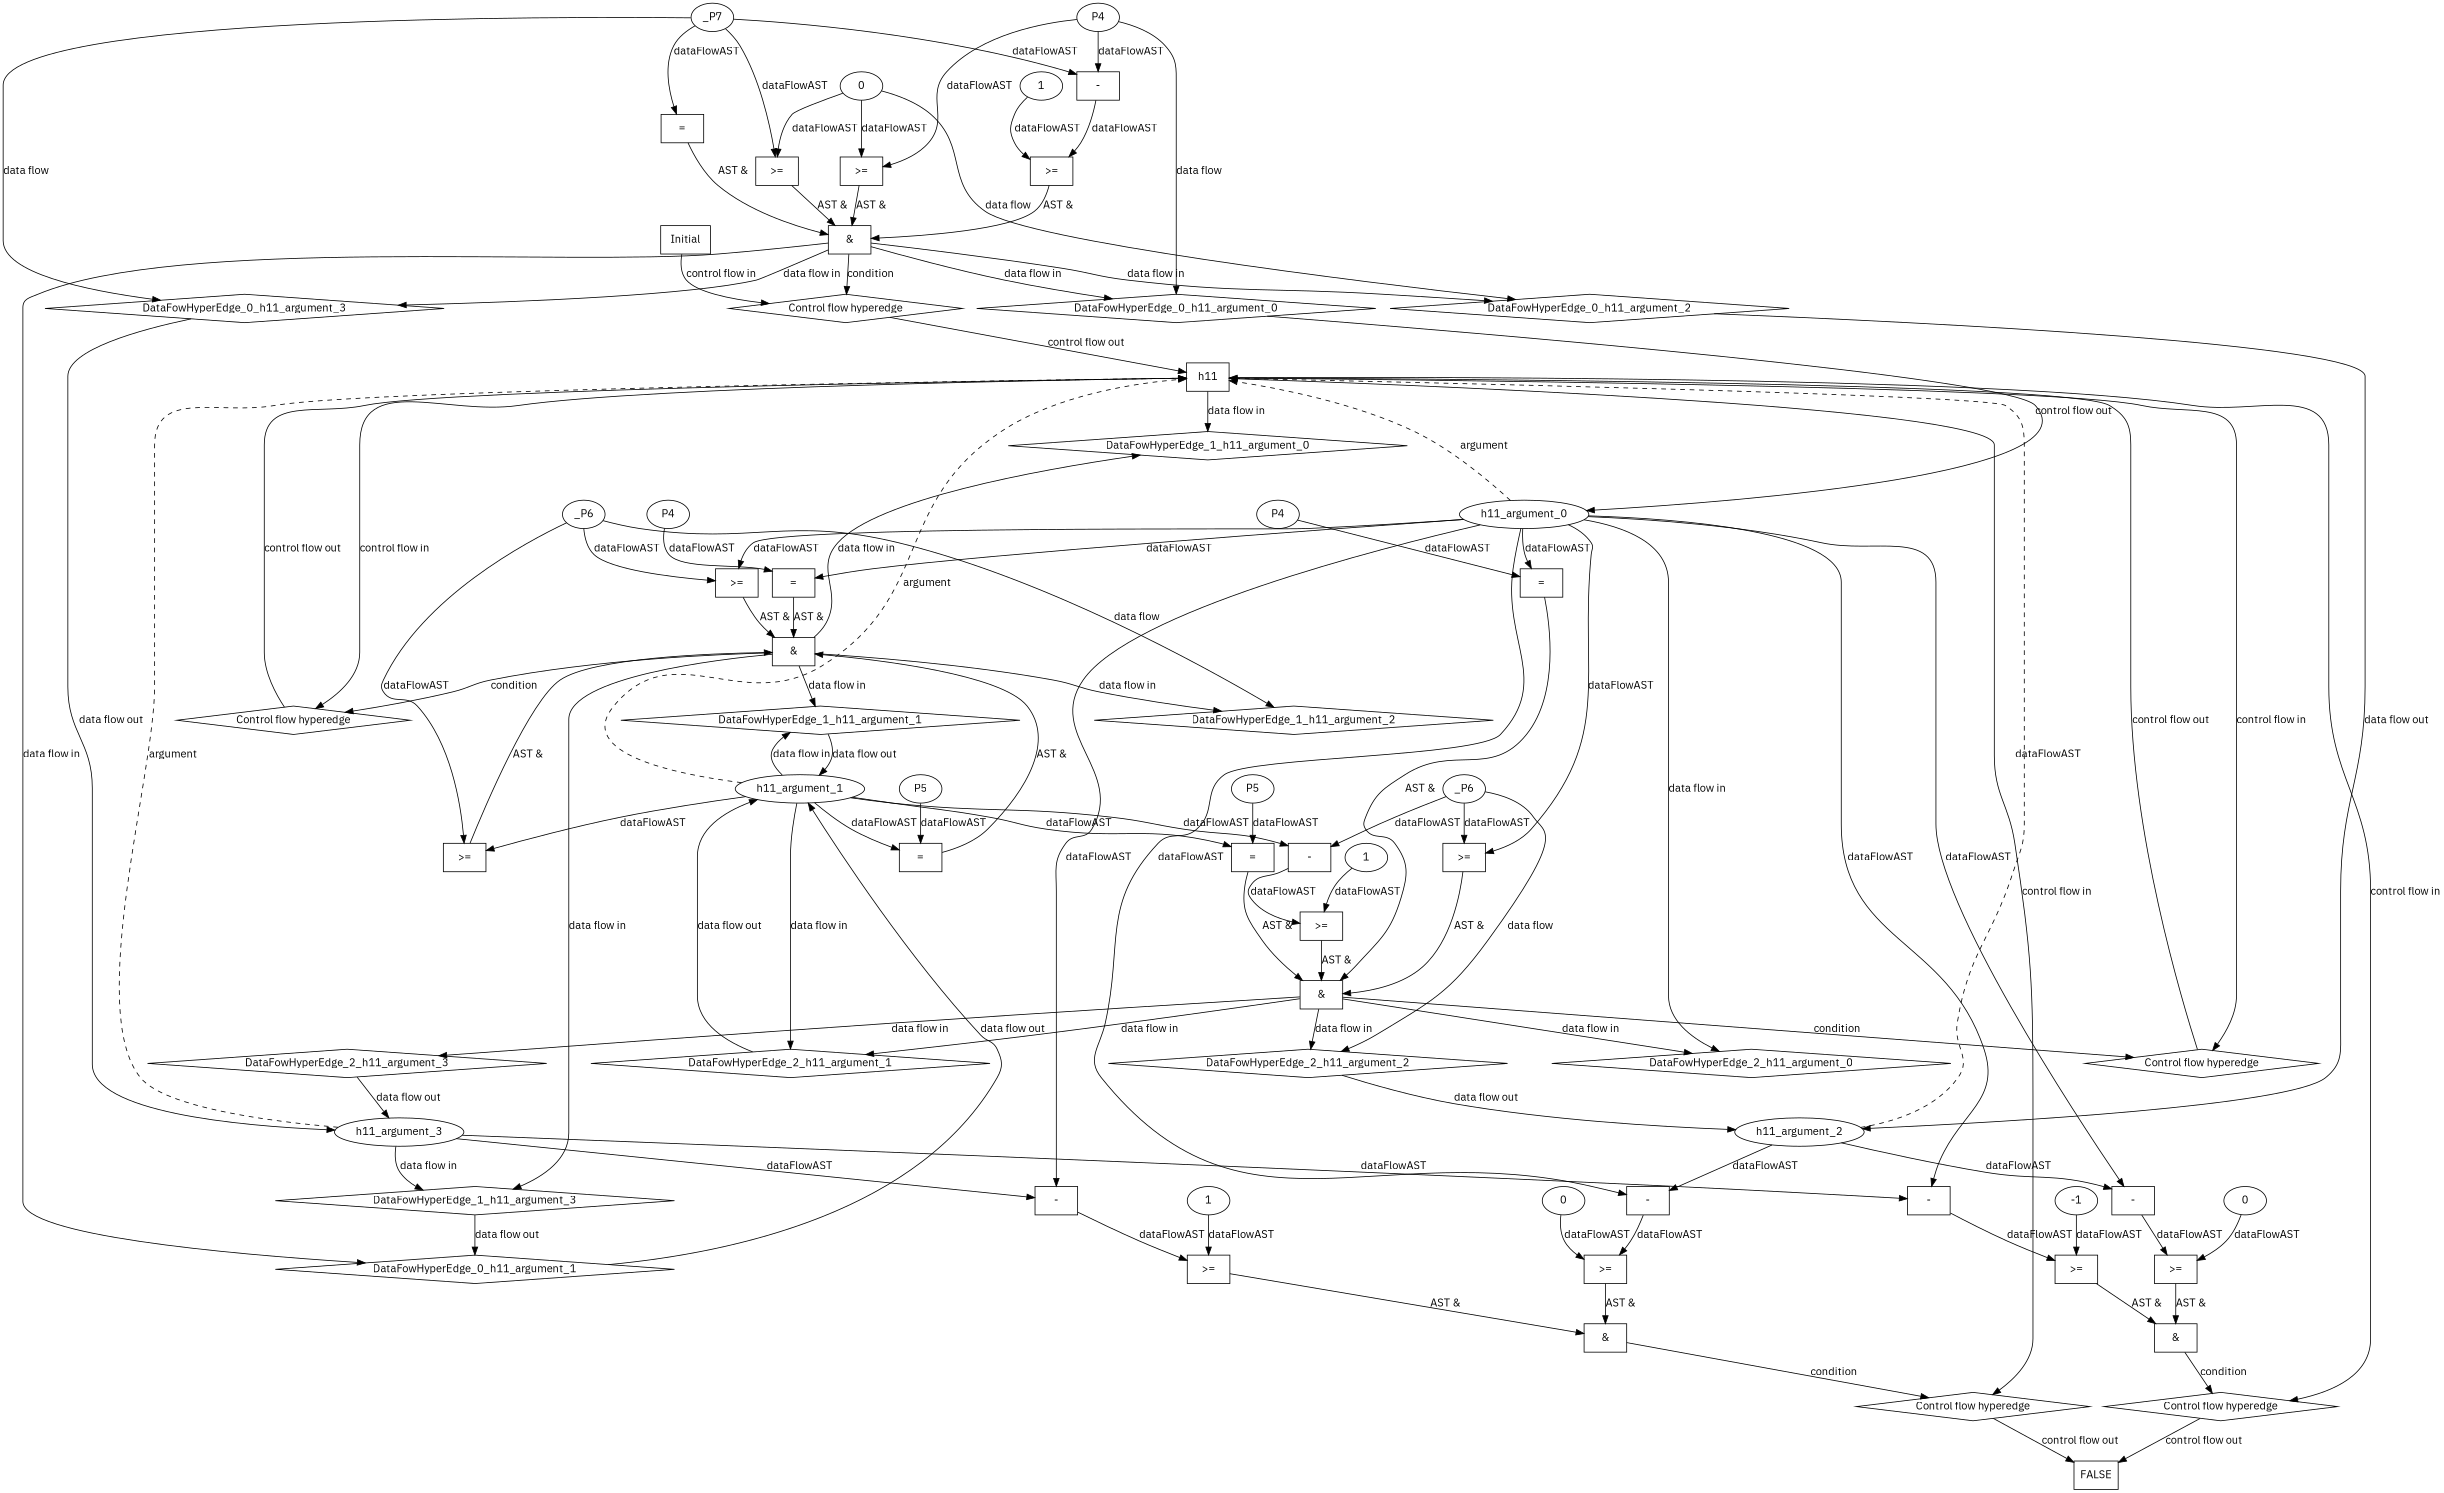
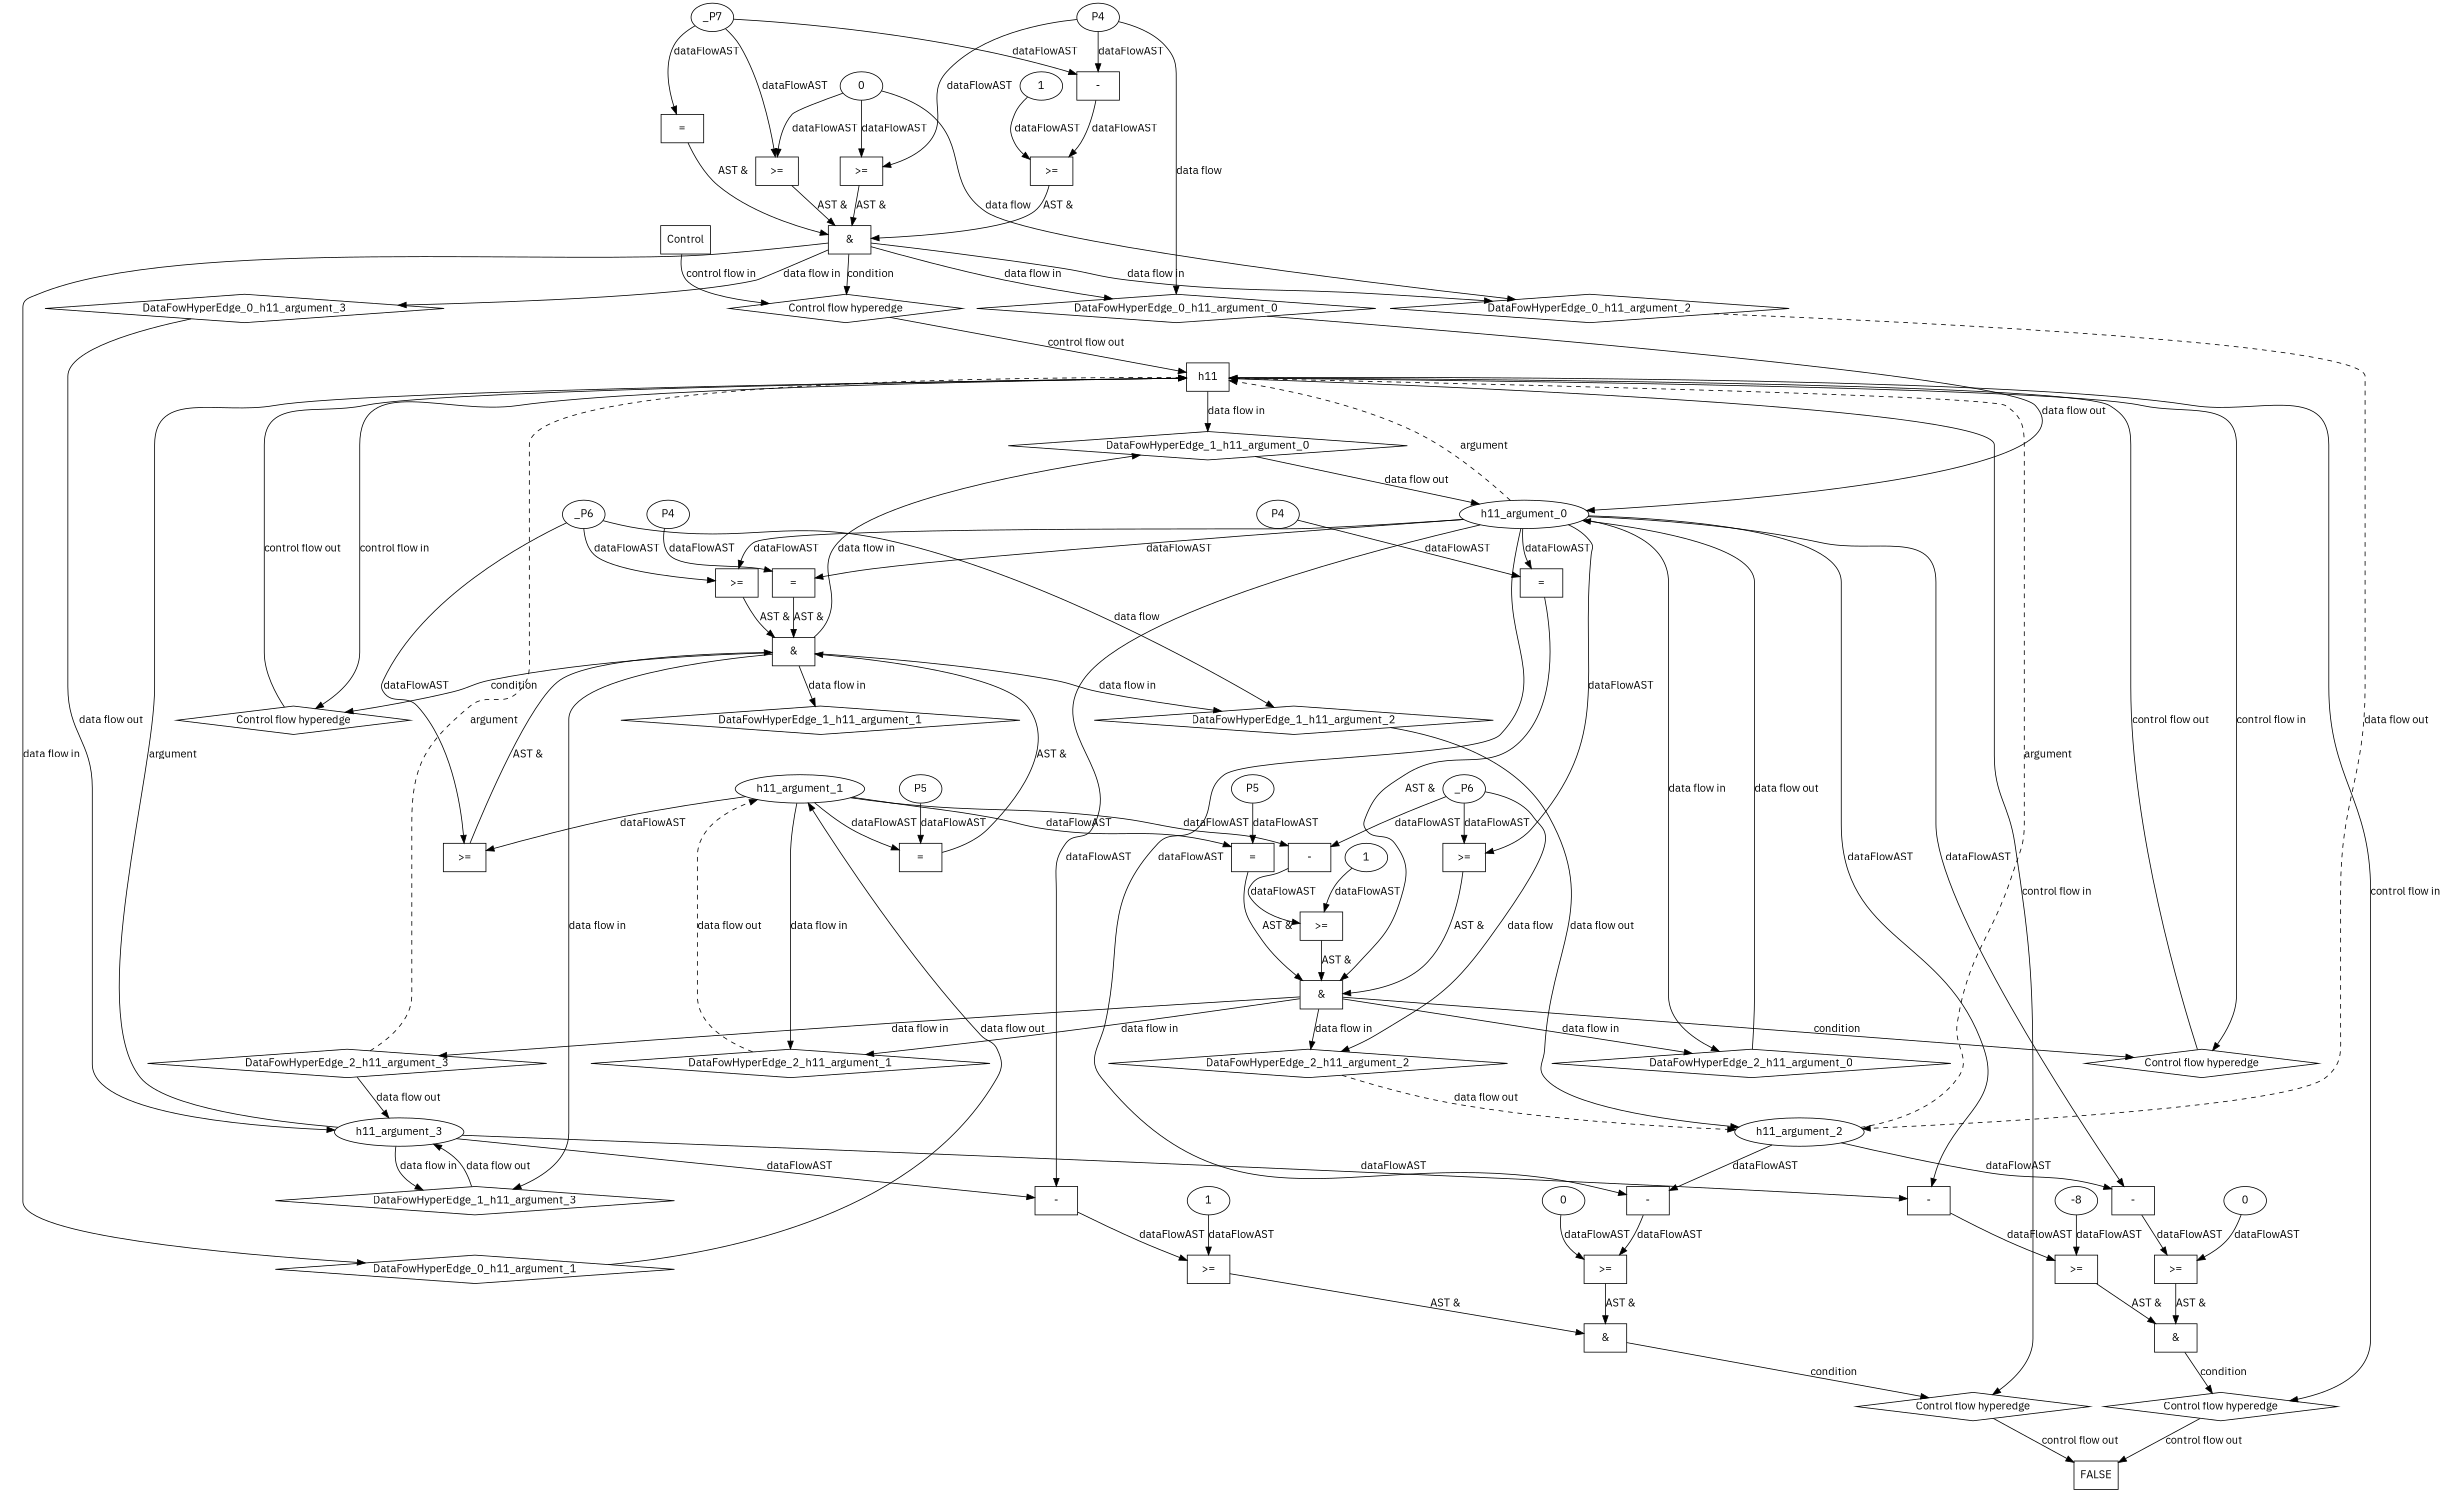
  digraph {
    fontname="IBM Plex Sans"
    node [fontname="IBM Plex Sans" shape=rect]
    edge [fontname="IBM Plex Sans"]
    n1 [label=h11 nodeName=h11]
    n2 [label="Control flow hyperedge" nodeName=ControlFowHyperEdge_1 shape=diamond]
    n3 [label="Control flow hyperedge" nodeName=ControlFowHyperEdge_2 shape=diamond]
    n4 [label="Control flow hyperedge" nodeName=ControlFowHyperEdge_3 shape=diamond]
    n5 [label="Control flow hyperedge" nodeName=ControlFowHyperEdge_4 shape=diamond]
    n6 [label=DataFowHyperEdge_1_h11_argument_0 nodeName=DataFowHyperEdge_1_h11_argument_0 shape=diamond]
    n7 [label=FALSE nodeName=FALSE]
-   n8 [label=Initial nodeName=Initial]
+   n8 [label=Control nodeName=Initial]
    n9 [label="Control flow hyperedge" nodeName=ControlFowHyperEdge_0 shape=diamond]
    n10 [label=h11_argument_0 nodeName=argument0 shape=oval]
    n11 [label=">=" nodeName=xxxh11___h11_1xxxguard1_node_0]
    n12 [label="=" nodeName=xxxh11___h11_1xxxguard2_node_0]
    n13 [label=">=" nodeName=xxxh11___h11_2xxxguard1_node_0]
    n14 [label="=" nodeName=xxxh11___h11_2xxxguard2_node_0]
    n15 [label="-" nodeName=xxxFALSE___h11_3xxxguard_0_node_1]
    n16 [label="-" nodeName=xxxFALSE___h11_3xxxguard1_node_2]
    n17 [label="-" nodeName=xxxFALSE___h11_4xxxguard_0_node_2]
    n18 [label="-" nodeName=xxxFALSE___h11_4xxxguard1_node_2]
    n19 [label=DataFowHyperEdge_2_h11_argument_0 nodeName=DataFowHyperEdge_2_h11_argument_0 shape=diamond]
    n20 [label="&" nodeName=xxxh11___h11_1xxx_and]
    n21 [label="&" nodeName=xxxh11___h11_2xxx_and]
    n22 [label=">=" nodeName=xxxFALSE___h11_3xxxguard_0_node_0]
    n23 [label=">=" nodeName=xxxFALSE___h11_3xxxguard1_node_0]
    n24 [label=">=" nodeName=xxxFALSE___h11_4xxxguard_0_node_0]
    n25 [label=">=" nodeName=xxxFALSE___h11_4xxxguard1_node_0]
    n26 [label=h11_argument_1 nodeName=argument1 shape=oval]
    n27 [label=">=" nodeName=xxxh11___h11_1xxxguard_0_node_0]
    n28 [label="=" nodeName=xxxh11___h11_1xxxguard3_node_0]
    n29 [label="-" nodeName=xxxh11___h11_2xxxguard_0_node_1]
    n30 [label="=" nodeName=xxxh11___h11_2xxxguard3_node_0]
    n31 [label=DataFowHyperEdge_1_h11_argument_1 nodeName=DataFowHyperEdge_1_h11_argument_1 shape=diamond]
    n32 [label=DataFowHyperEdge_2_h11_argument_1 nodeName=DataFowHyperEdge_2_h11_argument_1 shape=diamond]
    n33 [label=">=" nodeName=xxxh11___h11_2xxxguard_0_node_0]
    n34 [label=h11_argument_2 nodeName=argument2 shape=oval]
    n35 [label=h11_argument_3 nodeName=argument3 shape=oval]
    n36 [label=DataFowHyperEdge_1_h11_argument_3 nodeName=DataFowHyperEdge_1_h11_argument_3 shape=diamond]
    n37 [label="&" nodeName=xxxh11___Initial_0xxx_and]
    n38 [label=DataFowHyperEdge_0_h11_argument_0 nodeName=DataFowHyperEdge_0_h11_argument_0 shape=diamond]
    n39 [label=DataFowHyperEdge_0_h11_argument_1 nodeName=DataFowHyperEdge_0_h11_argument_1 shape=diamond]
    n40 [label=DataFowHyperEdge_0_h11_argument_2 nodeName=DataFowHyperEdge_0_h11_argument_2 shape=diamond]
    n41 [label=DataFowHyperEdge_0_h11_argument_3 nodeName=DataFowHyperEdge_0_h11_argument_3 shape=diamond]
    n42 [label=">=" nodeName=xxxh11___Initial_0xxxguard_0_node_0]
    n43 [label="-" nodeName=xxxh11___Initial_0xxxguard_0_node_1]
    n44 [label=1 nodeName=xxxh11___Initial_0xxxguard_0_node_4 shape=""]
    n45 [label=P4 nodeName=xxxh11___Initial_0xxxdataFlow_0_node_0 shape=""]
    n46 [label=">=" nodeName=xxxh11___Initial_0xxxguard2_node_0]
    n47 [label=_P7 nodeName=xxxh11___Initial_0xxxdataFlow3_node_0 shape=""]
    n48 [label=">=" nodeName=xxxh11___Initial_0xxxguard1_node_0]
    n49 [label="=" nodeName=xxxh11___Initial_0xxxguard3_node_0]
    n50 [label=0 nodeName=xxxh11___Initial_0xxxdataFlow2_node_0 shape=""]
    n51 [label=DataFowHyperEdge_1_h11_argument_2 nodeName=DataFowHyperEdge_1_h11_argument_2 shape=diamond]
    n52 [label=_P6 nodeName=xxxh11___h11_1xxxdataFlow_0_node_0 shape=""]
    n53 [label=P4 nodeName=xxxh11___h11_1xxxguard2_node_1 shape=""]
    n54 [label=P5 nodeName=xxxh11___h11_1xxxguard3_node_1 shape=""]
    n55 [label=DataFowHyperEdge_2_h11_argument_2 nodeName=DataFowHyperEdge_2_h11_argument_2 shape=diamond]
    n56 [label=DataFowHyperEdge_2_h11_argument_3 nodeName=DataFowHyperEdge_2_h11_argument_3 shape=diamond]
    n57 [label=1 nodeName=xxxh11___h11_2xxxguard_0_node_4 shape=""]
    n58 [label=_P6 nodeName=xxxh11___h11_2xxxdataFlow_0_node_0 shape=""]
    n59 [label=P4 nodeName=xxxh11___h11_2xxxguard2_node_1 shape=""]
    n60 [label=P5 nodeName=xxxh11___h11_2xxxguard3_node_1 shape=""]
    n61 [label="&" nodeName=xxxFALSE___h11_3xxx_and]
    n62 [label=1 nodeName=xxxFALSE___h11_3xxxguard_0_node_4 shape=""]
    n63 [label=0 nodeName=xxxFALSE___h11_3xxxguard1_node_1 shape=""]
    n64 [label="&" nodeName=xxxFALSE___h11_4xxx_and]
-   n65 [label=-1 nodeName=xxxFALSE___h11_4xxxguard_0_node_1 shape=""]
+   n65 [label=-8 nodeName=xxxFALSE___h11_4xxxguard_0_node_1 shape=""]
    n66 [label=0 nodeName=xxxFALSE___h11_4xxxguard1_node_1 shape=""]
    n1 -> n2 [label="control flow in"]
    n1 -> n3 [label="control flow in"]
    n1 -> n4 [label="control flow in"]
    n1 -> n5 [label="control flow in"]
    n1 -> n6 [label="data flow in"]
    n2 -> n1 [label="control flow out"]
    n3 -> n1 [label="control flow out"]
    n4 -> n7 [label="control flow out"]
    n5 -> n7 [label="control flow out"]
+   n6 -> n10 [label="data flow out"]
    n8 -> n9 [label="control flow in"]
    n9 -> n1 [label="control flow out"]
    n10 -> n1 [label=argument style=dashed]
    n10 -> n11 [label=dataFlowAST]
    n10 -> n12 [label=dataFlowAST]
    n10 -> n13 [label=dataFlowAST]
    n10 -> n14 [label=dataFlowAST]
    n10 -> n15 [label=dataFlowAST]
    n10 -> n16 [label=dataFlowAST]
    n10 -> n17 [label=dataFlowAST]
    n10 -> n18 [label=dataFlowAST]
    n10 -> n19 [label="data flow in"]
    n11 -> n20 [label="AST &"]
    n12 -> n20 [label="AST &"]
    n13 -> n21 [label="AST &"]
    n14 -> n21 [label="AST &"]
    n15 -> n22 [label=dataFlowAST]
    n16 -> n23 [label=dataFlowAST]
    n17 -> n24 [label=dataFlowAST]
    n18 -> n25 [label=dataFlowAST]
+   n19 -> n10 [label="data flow out"]
    n20 -> n2 [label=condition]
    n20 -> n6 [label="data flow in"]
    n20 -> n31 [label="data flow in"]
    n20 -> n36 [label="data flow in"]
    n20 -> n51 [label="data flow in"]
    n21 -> n3 [label=condition]
    n21 -> n19 [label="data flow in"]
    n21 -> n32 [label="data flow in"]
    n21 -> n55 [label="data flow in"]
    n21 -> n56 [label="data flow in"]
    n22 -> n61 [label="AST &"]
    n23 -> n61 [label="AST &"]
    n24 -> n64 [label="AST &"]
    n25 -> n64 [label="AST &"]
-   n26 -> n1 [label=argument style=dashed]
+   n56 -> n1 [label=argument style=dashed]
    n26 -> n27 [label=dataFlowAST]
    n26 -> n28 [label=dataFlowAST]
    n26 -> n29 [label=dataFlowAST]
    n26 -> n30 [label=dataFlowAST]
-   n26 -> n31 [label="data flow in"]
    n26 -> n32 [label="data flow in"]
    n27 -> n20 [label="AST &"]
    n28 -> n20 [label="AST &"]
    n29 -> n33 [label=dataFlowAST]
    n30 -> n21 [label="AST &"]
-   n31 -> n26 [label="data flow out"]
-   n32 -> n26 [label="data flow out"]
+   n32 -> n26 [label="data flow out" style=dashed]
    n33 -> n21 [label="AST &"]
-   n34 -> n1 [label=dataFlowAST style=dashed]
+   n34 -> n1 [label=argument style=dashed]
    n34 -> n16 [label=dataFlowAST]
    n34 -> n18 [label=dataFlowAST]
-   n35 -> n1 [label=argument style=dashed]
+   n35 -> n1 [label=argument style=solid]
    n35 -> n15 [label=dataFlowAST]
    n35 -> n17 [label=dataFlowAST]
    n35 -> n36 [label="data flow in"]
-   n36 -> n39 [label="data flow out"]
+   n36 -> n35 [label="data flow out"]
    n37 -> n9 [label=condition]
    n37 -> n38 [label="data flow in"]
    n37 -> n39 [label="data flow in"]
    n37 -> n40 [label="data flow in"]
    n37 -> n41 [label="data flow in"]
-   n38 -> n10 [label="control flow out"]
+   n38 -> n10 [label="data flow out"]
    n39 -> n26 [label="data flow out"]
-   n40 -> n34 [label="data flow out"]
+   n40 -> n34 [label="data flow out" style=dashed]
    n41 -> n35 [label="data flow out"]
    n42 -> n37 [label="AST &"]
    n43 -> n42 [label=dataFlowAST]
    n44 -> n42 [label=dataFlowAST]
    n45 -> n38 [label="data flow"]
    n45 -> n43 [label=dataFlowAST]
    n45 -> n46 [label=dataFlowAST]
    n46 -> n37 [label="AST &"]
-   n47 -> n41 [label="data flow"]
    n47 -> n43 [label=dataFlowAST]
    n47 -> n48 [label=dataFlowAST]
    n47 -> n49 [label=dataFlowAST]
    n48 -> n37 [label="AST &"]
    n49 -> n37 [label="AST &"]
    n50 -> n40 [label="data flow"]
    n50 -> n46 [label=dataFlowAST]
    n50 -> n48 [label=dataFlowAST]
+   n51 -> n34 [label="data flow out"]
    n52 -> n11 [label=dataFlowAST]
    n52 -> n27 [label=dataFlowAST]
    n52 -> n51 [label="data flow"]
    n53 -> n12 [label=dataFlowAST]
    n54 -> n28 [label=dataFlowAST]
-   n55 -> n34 [label="data flow out"]
+   n55 -> n34 [label="data flow out" style=dashed]
    n56 -> n35 [label="data flow out"]
    n57 -> n33 [label=dataFlowAST]
    n58 -> n13 [label=dataFlowAST]
    n58 -> n29 [label=dataFlowAST]
    n58 -> n55 [label="data flow"]
    n59 -> n14 [label=dataFlowAST]
    n60 -> n30 [label=dataFlowAST]
    n61 -> n4 [label=condition]
    n62 -> n22 [label=dataFlowAST]
    n63 -> n23 [label=dataFlowAST]
    n64 -> n5 [label=condition]
    n65 -> n24 [label=dataFlowAST]
    n66 -> n25 [label=dataFlowAST]
  }
